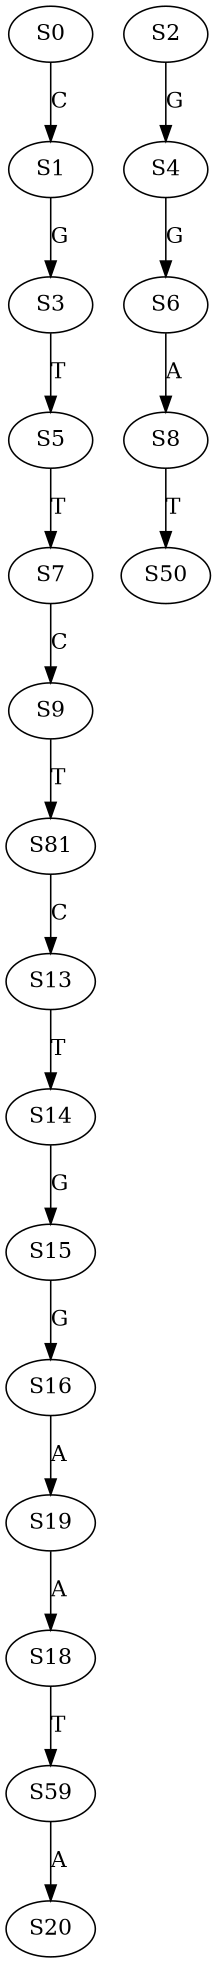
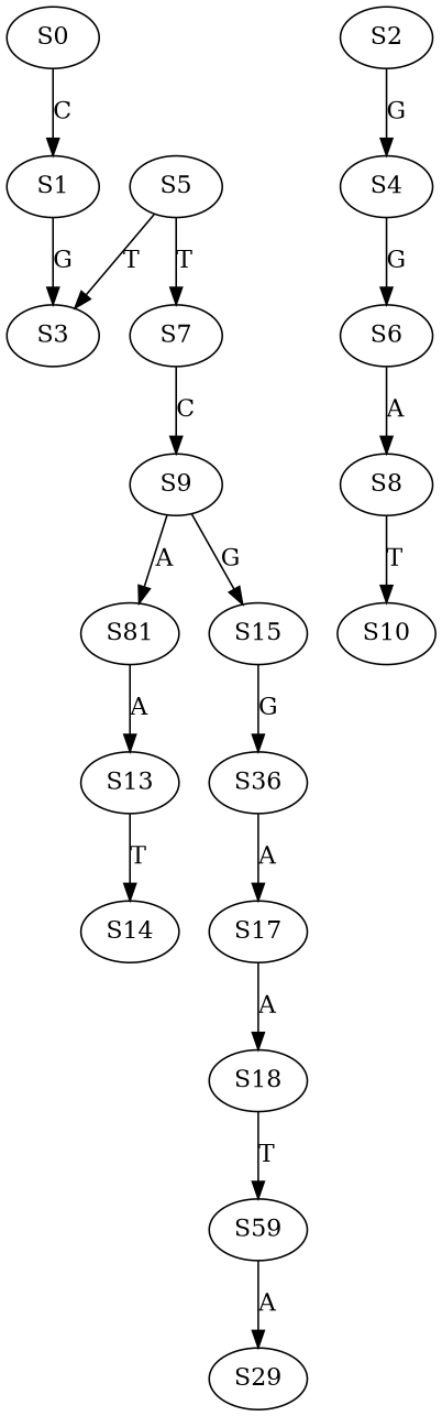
  strict digraph {
    S0
    S1
    S3
    S2
    S4
    S5
    S6
    S7
    S8
    S9
-   S10 [label=S50]
+   S10
    n12 [label=S81]
    S13
    S14
    S15
-   S16
-   S17 [label=S19]
+   S16 [label=S36]
+   S17
    S18
    n19 [label=S59]
-   S20
+   S20 [label=S29]
    S0 -> S1 [label=C]
    S1 -> S3 [label=G]
-   S3 -> S5 [label=T]
+   S5 -> S3 [label=T]
    S2 -> S4 [label=G]
    S4 -> S6 [label=G]
    S5 -> S7 [label=T]
    S6 -> S8 [label=A]
    S7 -> S9 [label=C]
    S8 -> S10 [label=T]
-   S9 -> n12 [label=T]
-   n12 -> S13 [label=C]
+   S9 -> n12 [label=A]
+   n12 -> S13 [label=A]
    S13 -> S14 [label=T]
-   S14 -> S15 [label=G]
+   S9 -> S15 [label=G]
    S15 -> S16 [label=G]
    S16 -> S17 [label=A]
    S17 -> S18 [label=A]
    S18 -> n19 [label=T]
    n19 -> S20 [label=A]
  }
